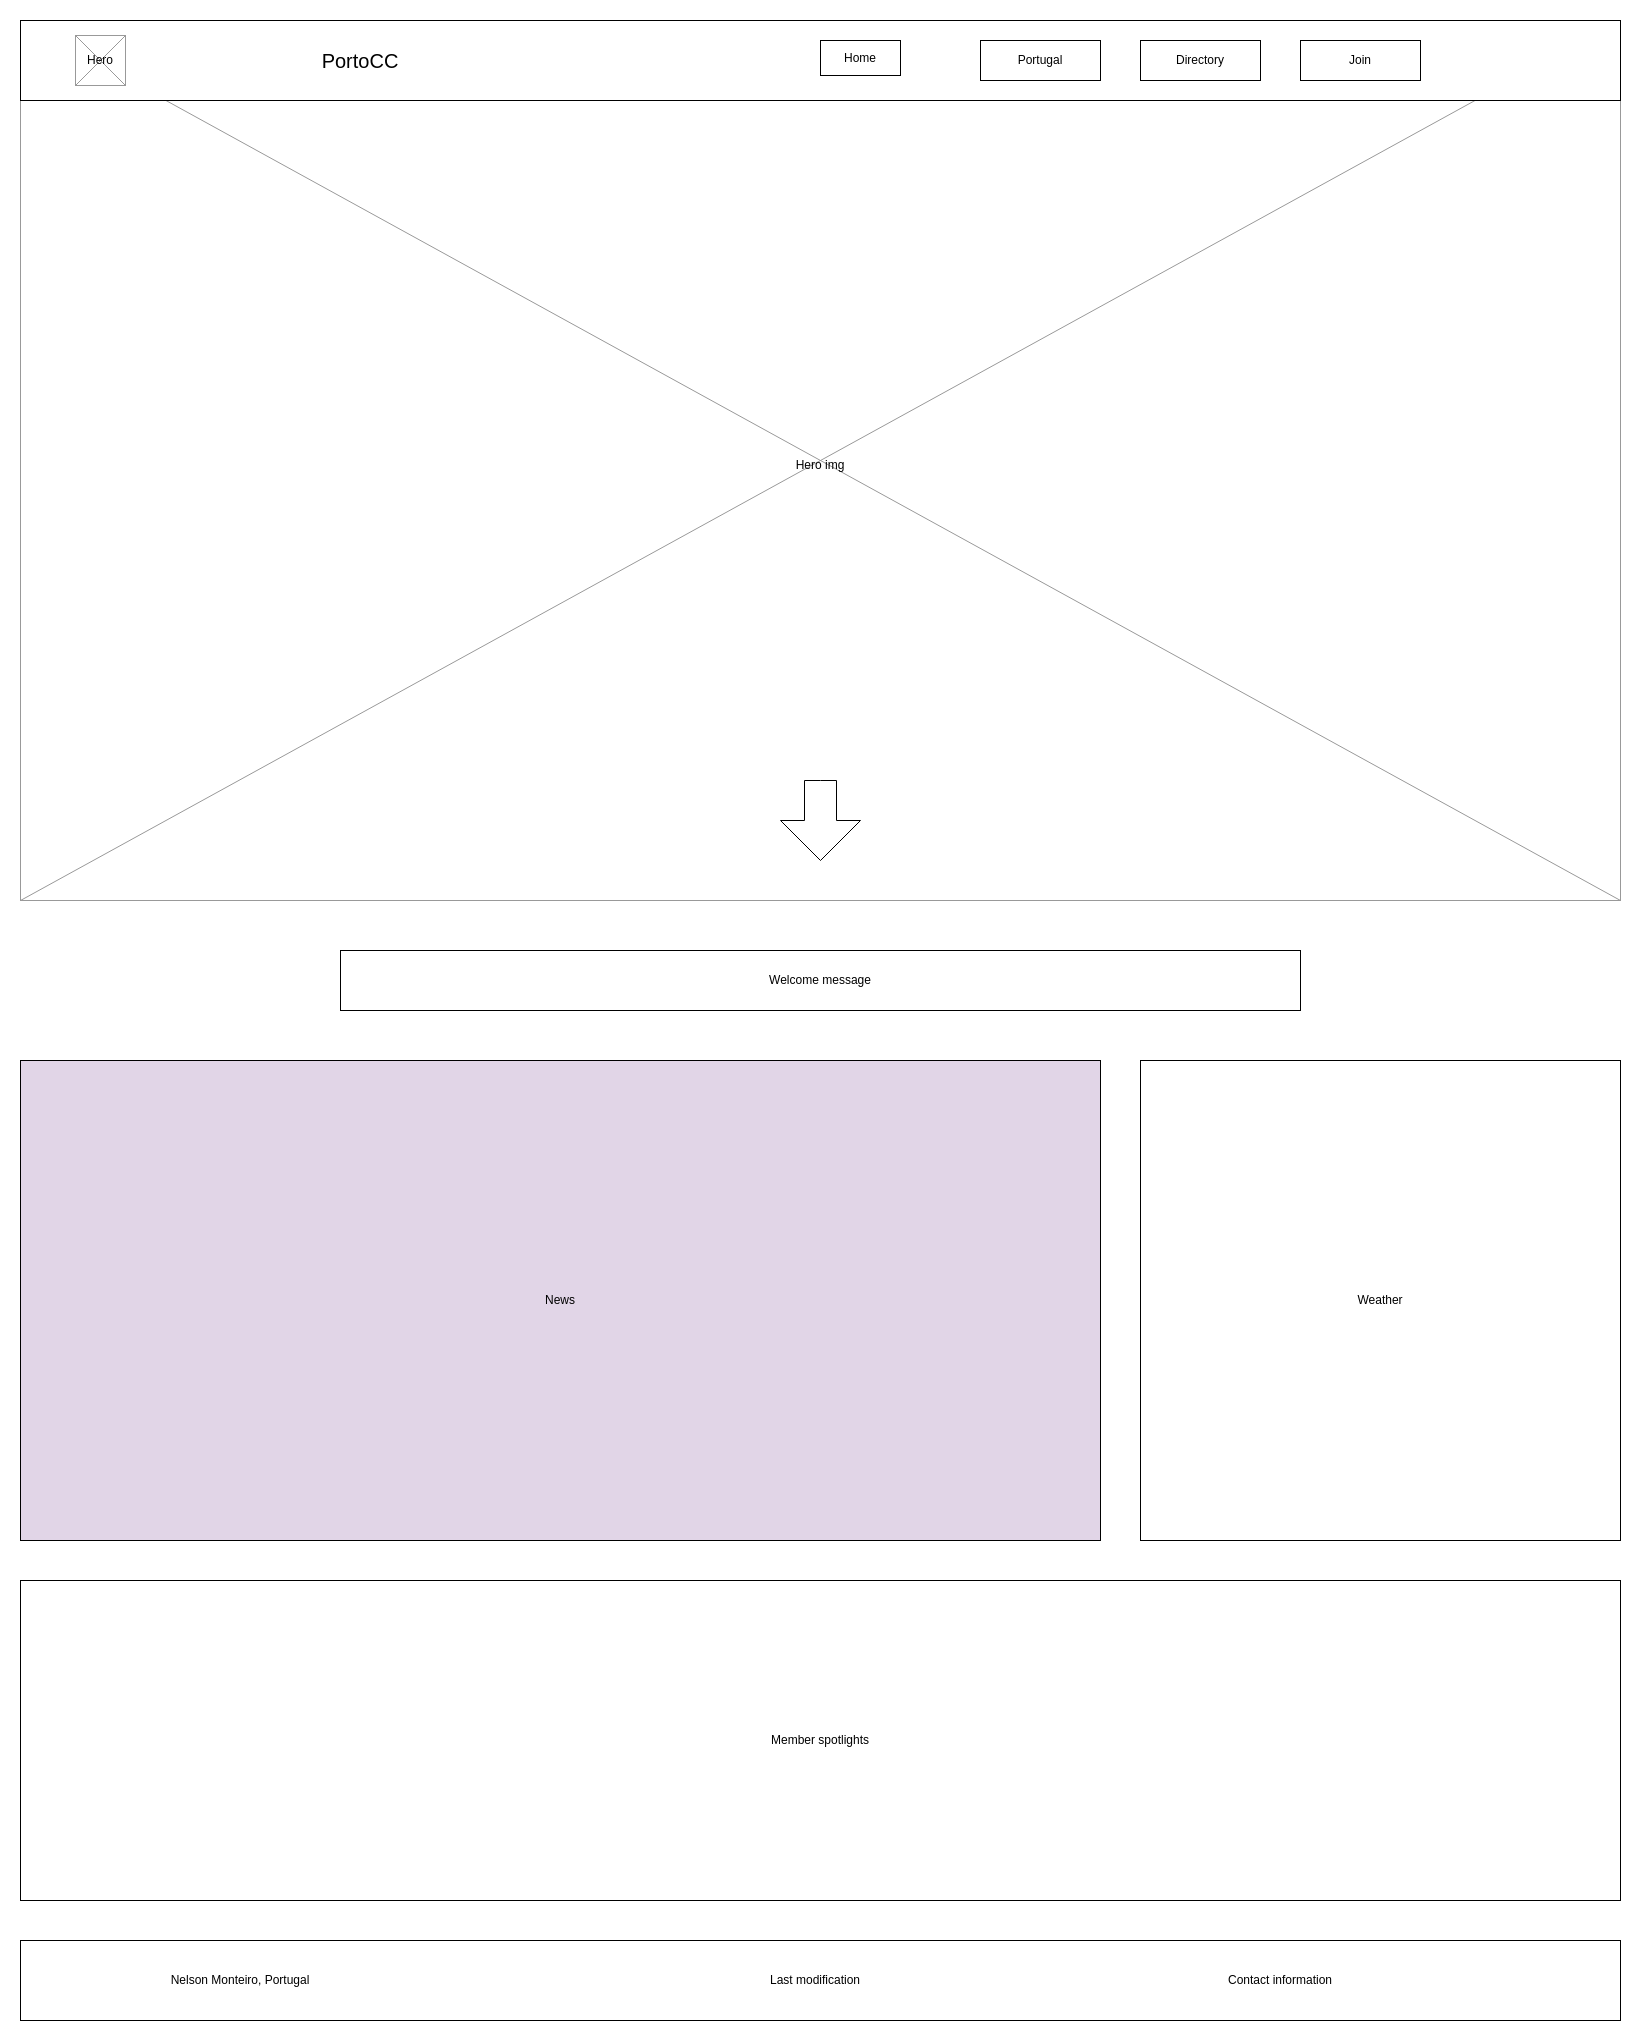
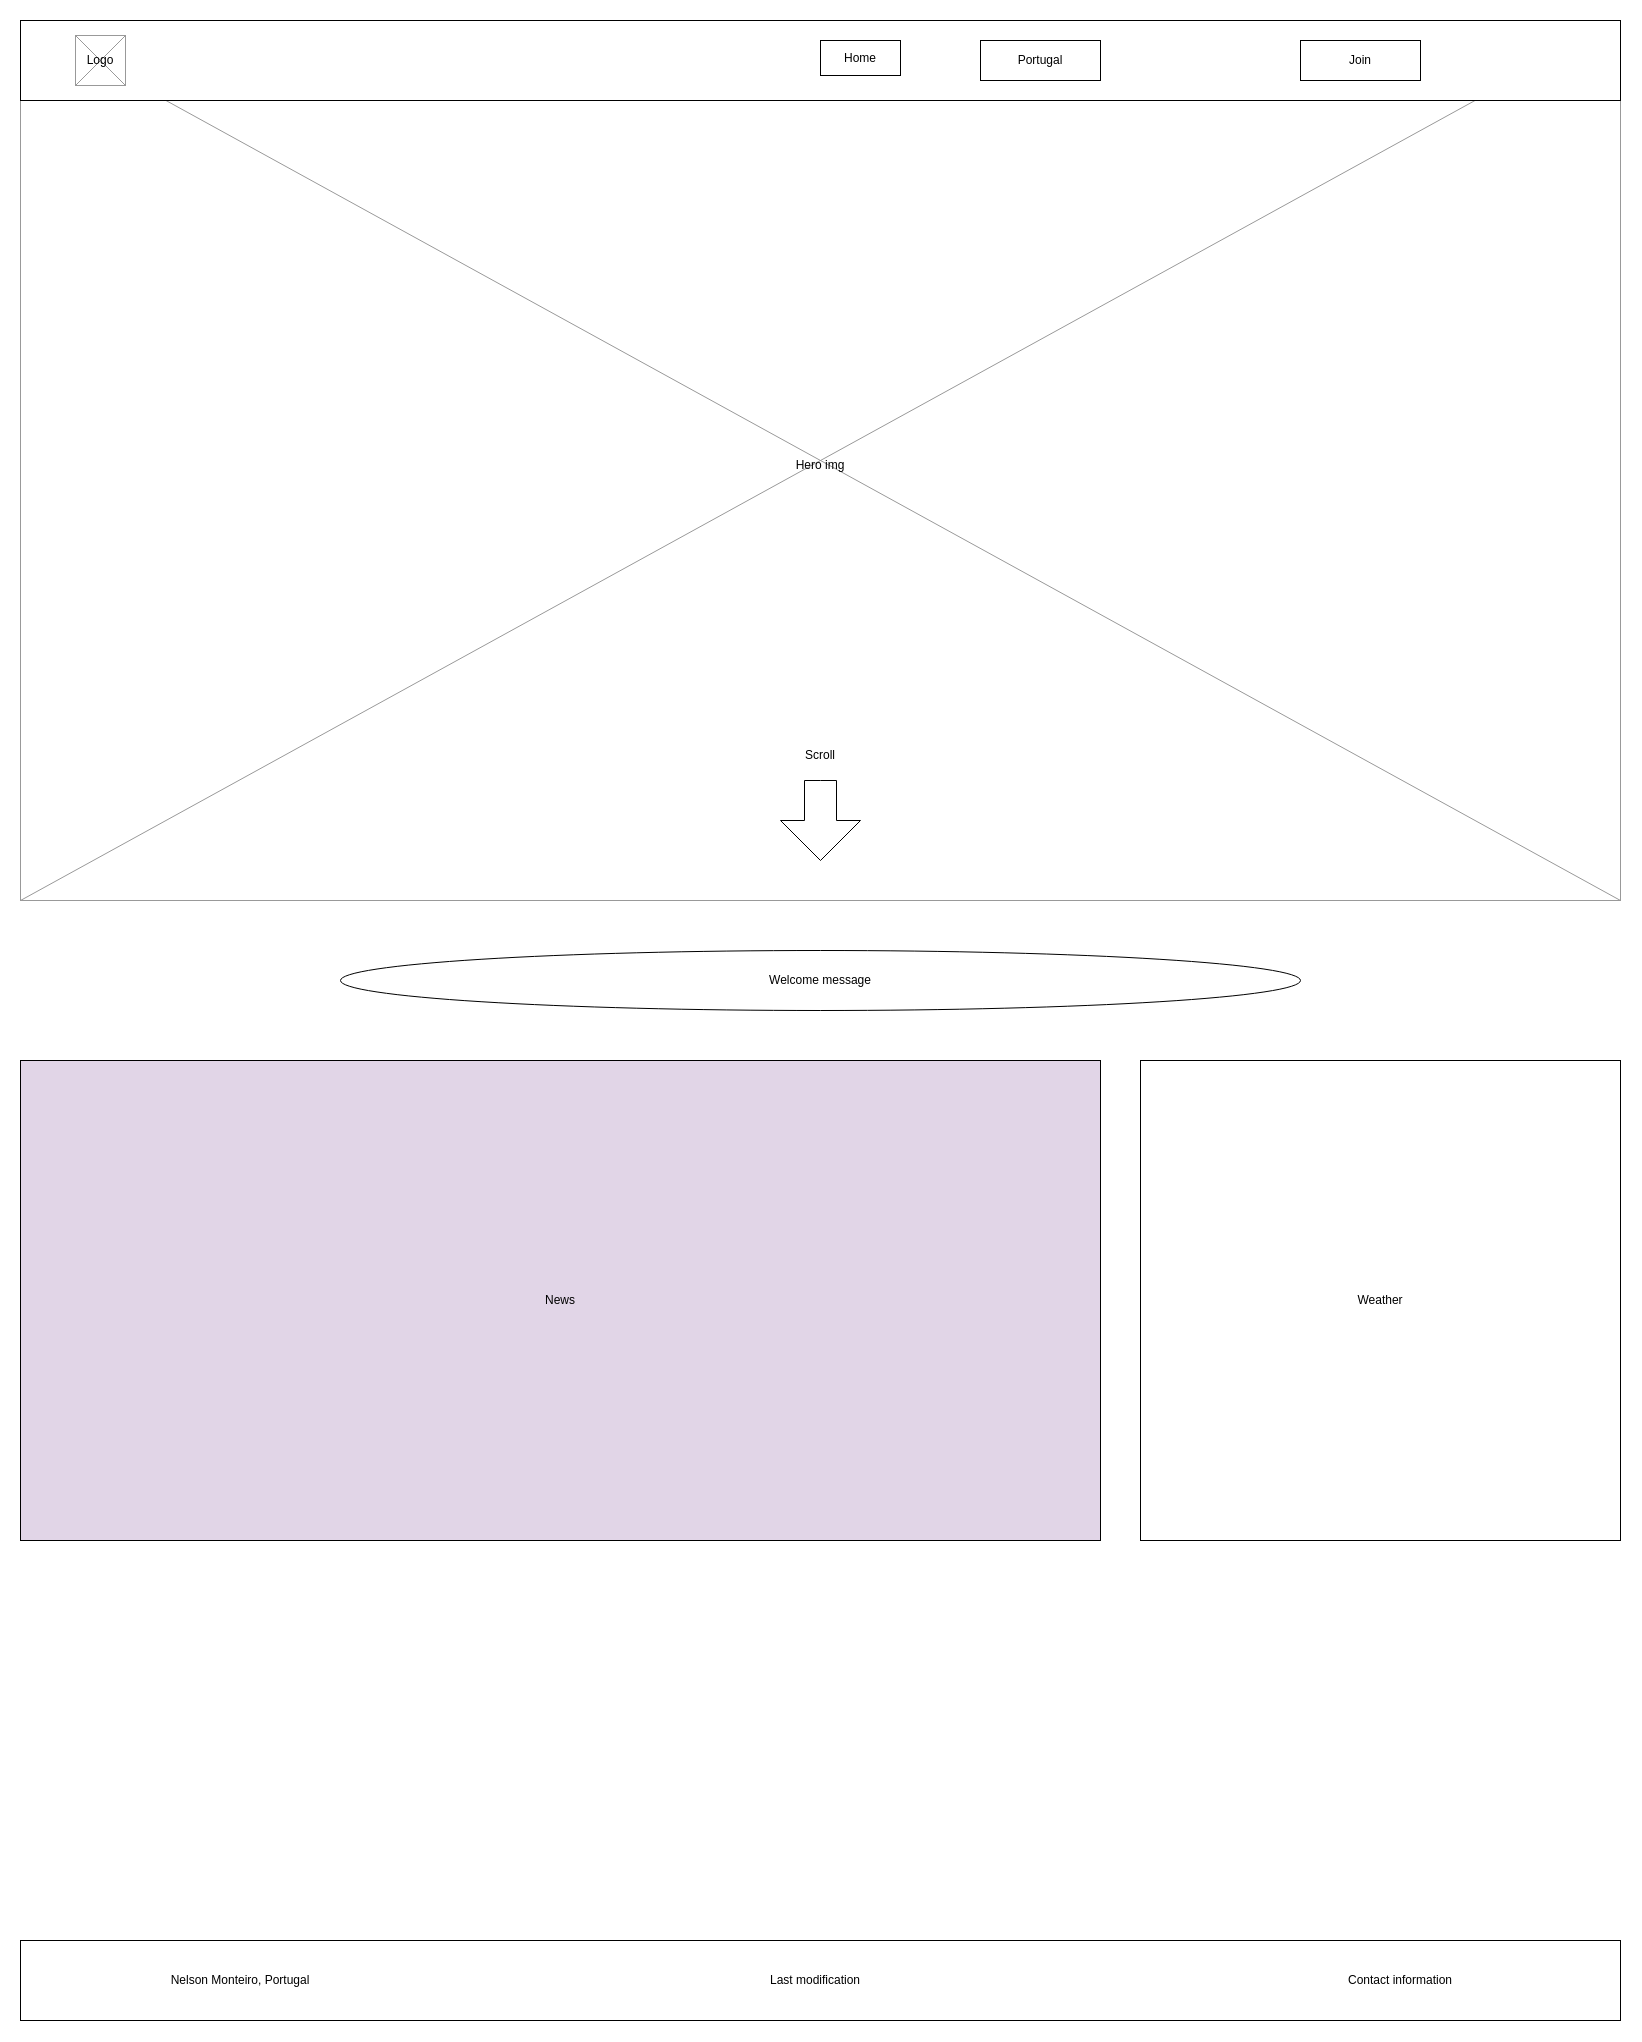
  <mxCell id="0" />
  <mxCell id="1" parent="0" />
  <mxCell id="2" value="" style="verticalLabelPosition=bottom;shadow=0;dashed=0;align=center;html=1;verticalAlign=top;strokeWidth=1;shape=mxgraph.mockup.graphics.simpleIcon;strokeColor=#999999;" vertex="1" parent="1"><mxGeometry width="1600" height="880" as="geometry" x="20" y="20" /></mxCell>
  <mxCell id="3" value="" style="rounded=0;whiteSpace=wrap;html=1;" vertex="1" parent="1"><mxGeometry width="1600" height="80" as="geometry" x="20" y="20" /></mxCell>
  <mxCell id="4" value="" style="verticalLabelPosition=bottom;shadow=0;dashed=0;align=center;html=1;verticalAlign=top;strokeWidth=1;shape=mxgraph.mockup.graphics.simpleIcon;strokeColor=#999999;" vertex="1" parent="1"><mxGeometry x="75" y="35" width="50" height="50" as="geometry" /></mxCell>
- <mxCell id="5" value="Hero" style="text;html=1;strokeColor=none;fillColor=none;align=center;verticalAlign=middle;whiteSpace=wrap;rounded=0;" vertex="1" parent="1"><mxGeometry x="60" y="45" width="80" height="30" as="geometry" /></mxCell>
+ <mxCell id="5" value="Logo" style="text;html=1;strokeColor=none;fillColor=none;align=center;verticalAlign=middle;whiteSpace=wrap;rounded=0;" vertex="1" parent="1"><mxGeometry x="60" y="45" width="80" height="30" as="geometry" /></mxCell>
  <mxCell id="6" value="Home" style="rounded=0;whiteSpace=wrap;html=1;" vertex="1" parent="1"><mxGeometry x="820" y="40" width="80" height="35" as="geometry" /></mxCell>
  <mxCell id="7" value="Join" style="rounded=0;whiteSpace=wrap;html=1;" vertex="1" parent="1"><mxGeometry x="1300" y="40" width="120" height="40" as="geometry" /></mxCell>
- <mxCell id="8" value="Directory" style="rounded=0;whiteSpace=wrap;html=1;" vertex="1" parent="1"><mxGeometry x="1140" y="40" width="120" height="40" as="geometry" /></mxCell>
  <mxCell id="9" value="Portugal" style="rounded=0;whiteSpace=wrap;html=1;" vertex="1" parent="1"><mxGeometry x="980" y="40" width="120" height="40" as="geometry" /></mxCell>
  <mxCell id="10" value="" style="html=1;shadow=0;dashed=0;align=center;verticalAlign=middle;shape=mxgraph.arrows2.arrow;dy=0.6;dx=40;direction=south;notch=0;" vertex="1" parent="1"><mxGeometry x="780" y="780" width="80" height="80" as="geometry" /></mxCell>
- <mxCell id="12" value="Member spotlights" style="rounded=0;whiteSpace=wrap;html=1;" vertex="1" parent="1"><mxGeometry y="1580" width="1600" height="320" as="geometry" x="20" /></mxCell>
- <mxCell id="13" value="Welcome message" style="rounded=0;whiteSpace=wrap;html=1;" vertex="1" parent="1"><mxGeometry x="340" y="950" width="960" height="60" as="geometry" /></mxCell>
+ <mxCell id="11" value="Scroll" style="text;html=1;strokeColor=none;fillColor=none;align=center;verticalAlign=middle;whiteSpace=wrap;rounded=0;" vertex="1" parent="1"><mxGeometry x="790" y="740" width="60" height="30" as="geometry" /></mxCell>
+ <mxCell id="13" value="Welcome message" style="ellipse;whiteSpace=wrap;html=1;" vertex="1" parent="1"><mxGeometry x="340" y="950" width="960" height="60" as="geometry" /></mxCell>
  <mxCell id="14" value="Weather" style="rounded=0;whiteSpace=wrap;html=1;" vertex="1" parent="1"><mxGeometry x="1140" y="1060" width="480" height="480" as="geometry" /></mxCell>
  <mxCell id="15" style="edgeStyle=orthogonalEdgeStyle;rounded=0;orthogonalLoop=1;jettySize=auto;html=1;exitX=1;exitY=0.5;exitDx=0;exitDy=0;" edge="1" parent="1" source="16"><mxGeometry relative="1" as="geometry"><mxPoint x="1070" y="1300" as="targetPoint" /></mxGeometry></mxCell>
  <mxCell id="16" value="News" style="rounded=0;whiteSpace=wrap;html=1;fillColor=#e1d5e7;" vertex="1" parent="1"><mxGeometry y="1060" width="1080" height="480" as="geometry" x="20" /></mxCell>
  <mxCell id="17" value="Hero img" style="text;html=1;strokeColor=none;fillColor=none;align=center;verticalAlign=middle;whiteSpace=wrap;rounded=0;" vertex="1" parent="1"><mxGeometry x="790" y="450" width="60" height="30" as="geometry" /></mxCell>
- <mxCell id="18" value="&lt;font style=&quot;font-size: 20px;&quot;&gt;PortoCC&lt;/font&gt;" style="text;html=1;strokeColor=none;fillColor=none;align=center;verticalAlign=middle;whiteSpace=wrap;rounded=0;" vertex="1" parent="1"><mxGeometry x="170" width="380" height="80" as="geometry" y="20" /></mxCell>
  <mxCell id="19" value="" style="rounded=0;whiteSpace=wrap;html=1;" vertex="1" parent="1"><mxGeometry y="1940" width="1600" height="80" as="geometry" x="20" /></mxCell>
  <mxCell id="20" value="Nelson Monteiro, Portugal" style="text;html=1;strokeColor=none;fillColor=none;align=center;verticalAlign=middle;whiteSpace=wrap;rounded=0;" vertex="1" parent="1"><mxGeometry x="30" y="1950" width="420" height="60" as="geometry" /></mxCell>
- <mxCell id="21" value="Contact information" style="text;html=1;strokeColor=none;fillColor=none;align=center;verticalAlign=middle;whiteSpace=wrap;rounded=0;" vertex="1" parent="1"><mxGeometry x="1070" y="1950" width="420" height="60" as="geometry" /></mxCell>
+ <mxCell id="21" value="Contact information" style="text;html=1;strokeColor=none;fillColor=none;align=center;verticalAlign=middle;whiteSpace=wrap;rounded=0;" vertex="1" parent="1"><mxGeometry x="1190" y="1950" width="420" height="60" as="geometry" /></mxCell>
  <mxCell id="22" value="Last modification" style="text;html=1;strokeColor=none;fillColor=none;align=center;verticalAlign=middle;whiteSpace=wrap;rounded=0;" vertex="1" parent="1"><mxGeometry x="605" y="1950" width="420" height="60" as="geometry" /></mxCell>
